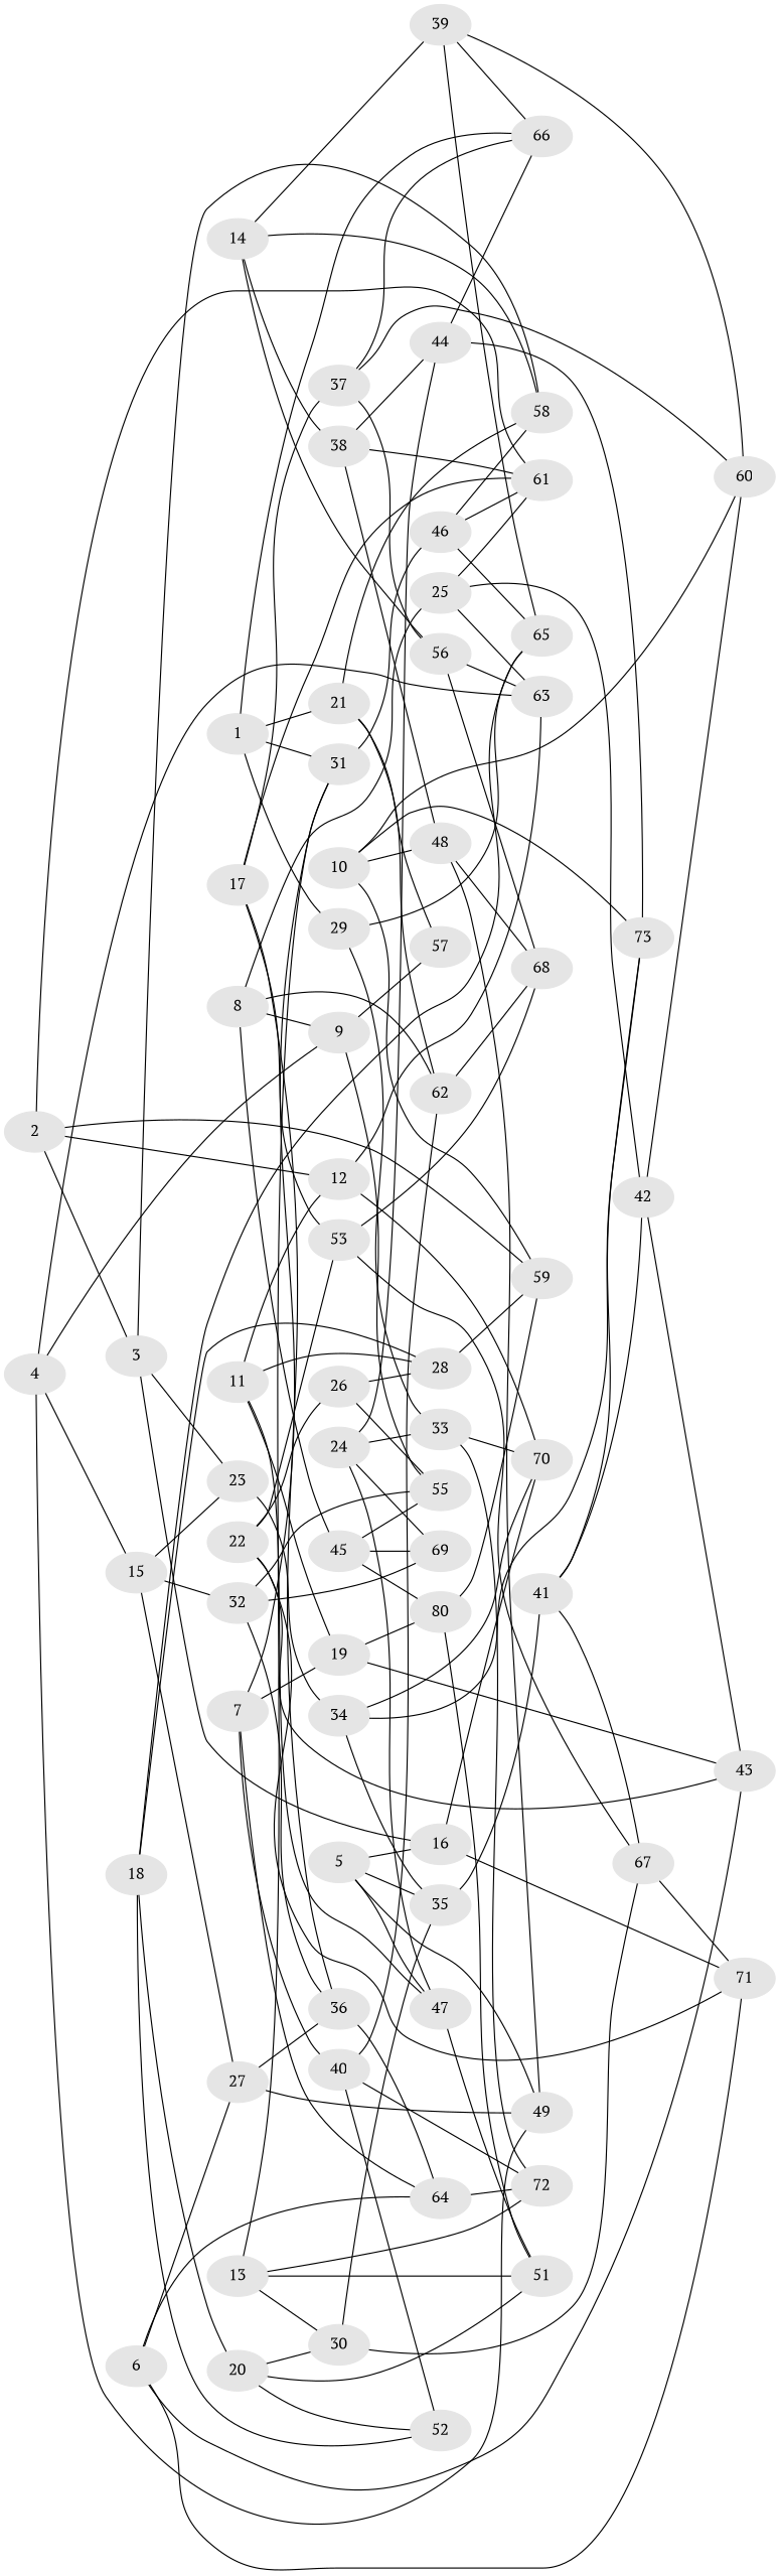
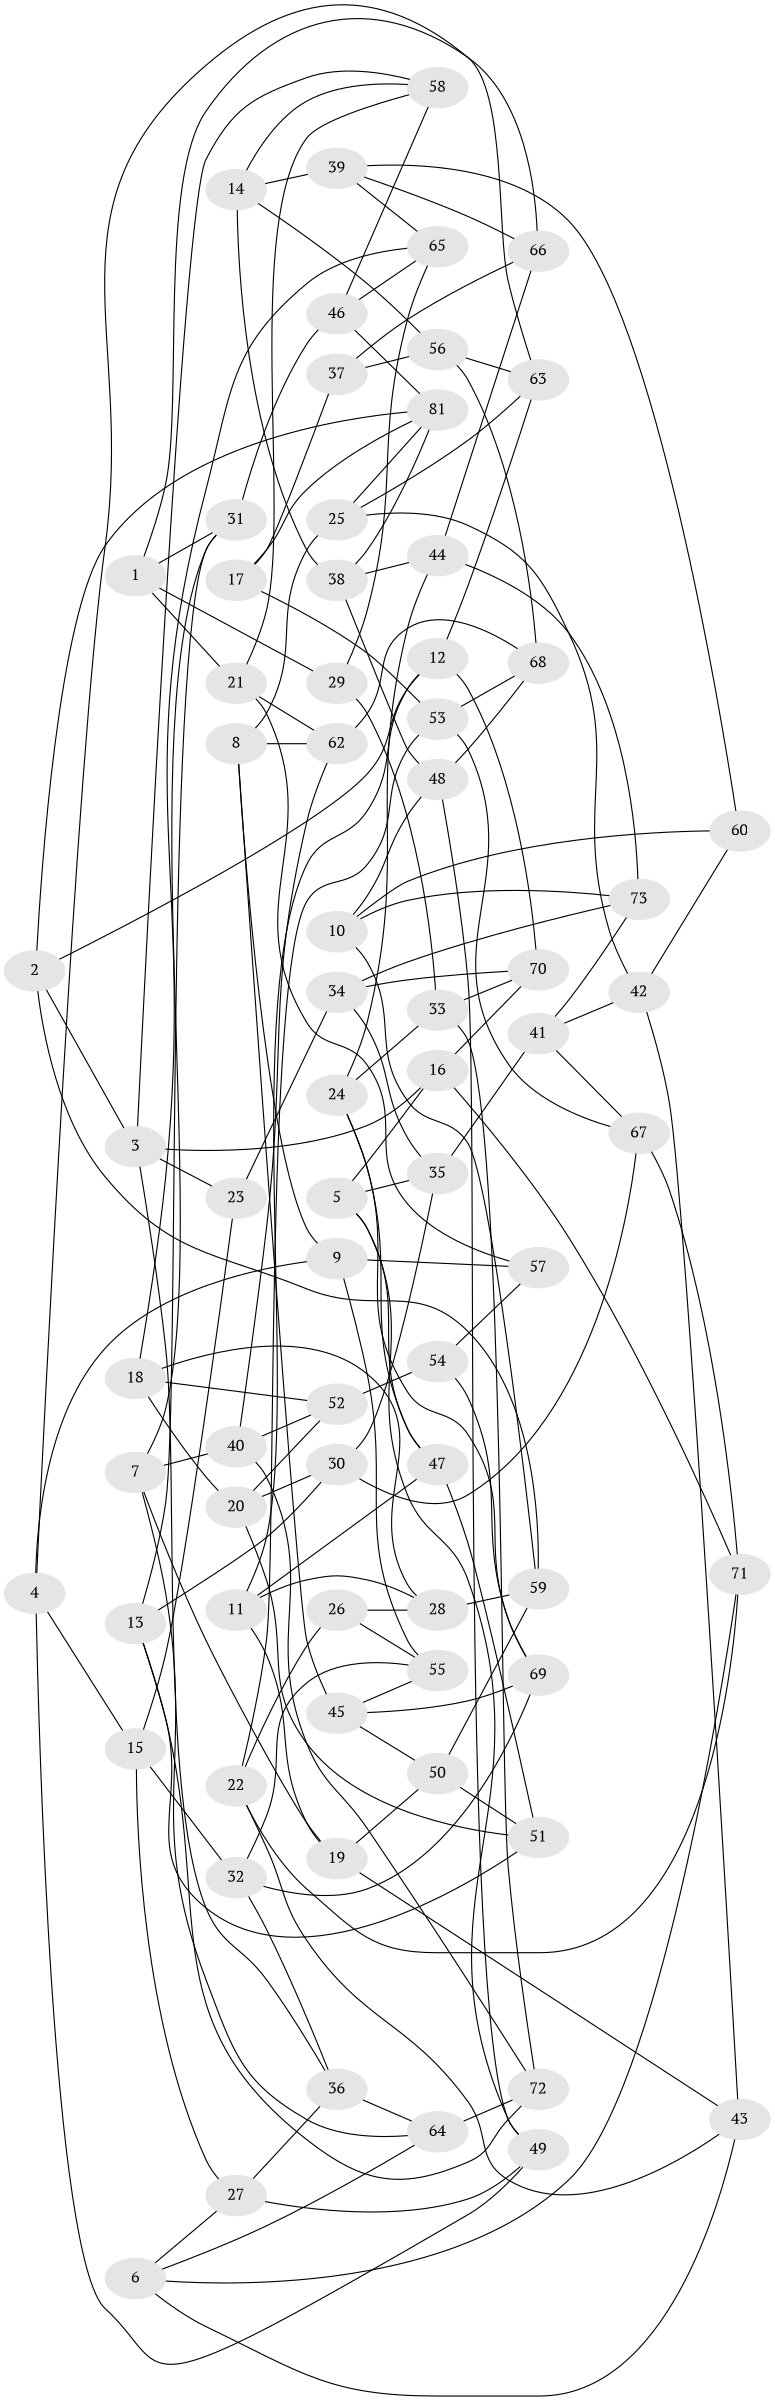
  graph {
    fontname="PT Serif"
    rankdir=LR
    node [color=gray90 fontname="PT Serif" style=filled]
    edge [fontname="PT Serif"]
    1
    21
    29
    31
    66
    58
    62
    57
    65
    33
    46
    2
    3
    12
    59
-   61
+   61 [label=81]
    16
    23
    63
    70
    71
    34
    4
    9
    15
    49
    55
    27
    32
    5
    35
    47
    41
    51
    6
    43
    64
    36
    72
    7
    19
    40
-   50 [label=80]
+   50
    52
    8
    25
    45
    42
    69
    68
    10
    48
    60
    73
    11
    28
    13
    30
    67
    14
    38
    39
    56
    44
    17
    37
    53
    18
    20
+   54
    22
    26
    24
    1 -- 21
    1 -- 29
    1 -- 31
    1 -- 66
    21 -- 58
    21 -- 62
    21 -- 57
    29 -- 65
    29 -- 33
    31 -- 46
    62 -- 68
    33 -- 70
    33 -- 72
    46 -- 58
    46 -- 65
    46 -- 61
    2 -- 3
    2 -- 12
    2 -- 59
    2 -- 61
    3 -- 58
    3 -- 16
    3 -- 23
    12 -- 63
    12 -- 70
    16 -- 70
    16 -- 71
    23 -- 34
    34 -- 70
    34 -- 35
    34 -- 73
    4 -- 63
    4 -- 9
    4 -- 15
    4 -- 49
    9 -- 57
    9 -- 55
    15 -- 23
    15 -- 27
    15 -- 32
    27 -- 49
    27 -- 36
    32 -- 55
    32 -- 36
    32 -- 69
    5 -- 16
    5 -- 49
    5 -- 35
    5 -- 47
    35 -- 41
    47 -- 51
    41 -- 42
    41 -- 73
    41 -- 67
    6 -- 71
    6 -- 27
    6 -- 43
    6 -- 64
    64 -- 72
    36 -- 64
    7 -- 31
    7 -- 64
    7 -- 19
    7 -- 40
    19 -- 43
    19 -- 50
    40 -- 62
    40 -- 72
    40 -- 52
    50 -- 59
    50 -- 51
+   52 -- 54
    8 -- 62
    8 -- 9
    8 -- 25
    8 -- 45
    25 -- 61
    25 -- 63
    25 -- 42
    45 -- 55
    45 -- 50
    45 -- 69
    42 -- 43
    42 -- 60
    10 -- 59
    10 -- 48
    10 -- 60
    10 -- 73
    48 -- 49
    48 -- 68
    11 -- 12
    11 -- 47
    11 -- 19
    11 -- 28
    28 -- 59
    13 -- 31
    13 -- 51
    13 -- 72
    13 -- 30
    30 -- 35
    30 -- 67
    67 -- 71
    14 -- 58
    14 -- 38
    14 -- 39
    14 -- 56
    38 -- 61
    38 -- 48
    38 -- 44
    39 -- 66
    39 -- 65
    39 -- 60
    56 -- 63
    56 -- 68
    44 -- 66
    44 -- 73
    17 -- 61
-   17 -- 36
+   3 -- 36
    17 -- 37
    17 -- 53
    37 -- 66
-   37 -- 60
    37 -- 56
    53 -- 68
    53 -- 67
    18 -- 65
    18 -- 52
    18 -- 28
    18 -- 20
    20 -- 51
    20 -- 52
    20 -- 30
+   54 -- 57
+   54 -- 69
    22 -- 71
    22 -- 43
    22 -- 53
    22 -- 26
    26 -- 55
    26 -- 28
    24 -- 33
    24 -- 47
    24 -- 69
    24 -- 44
  }
